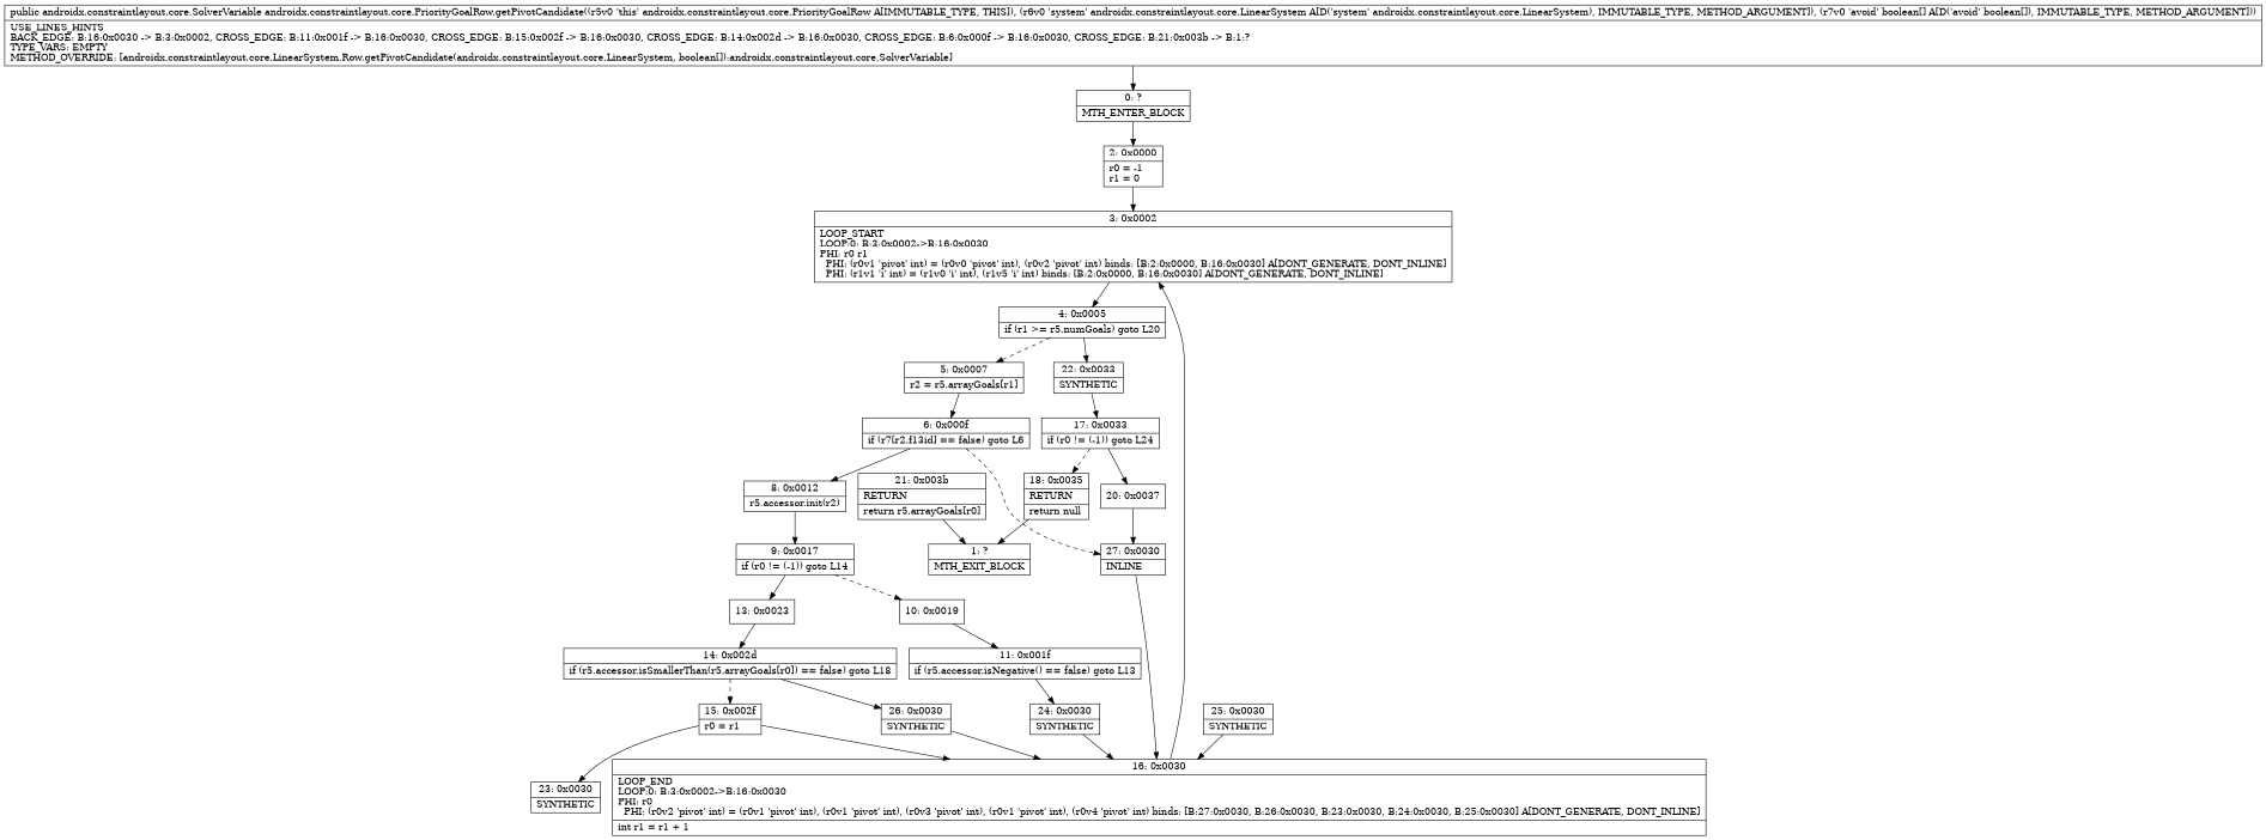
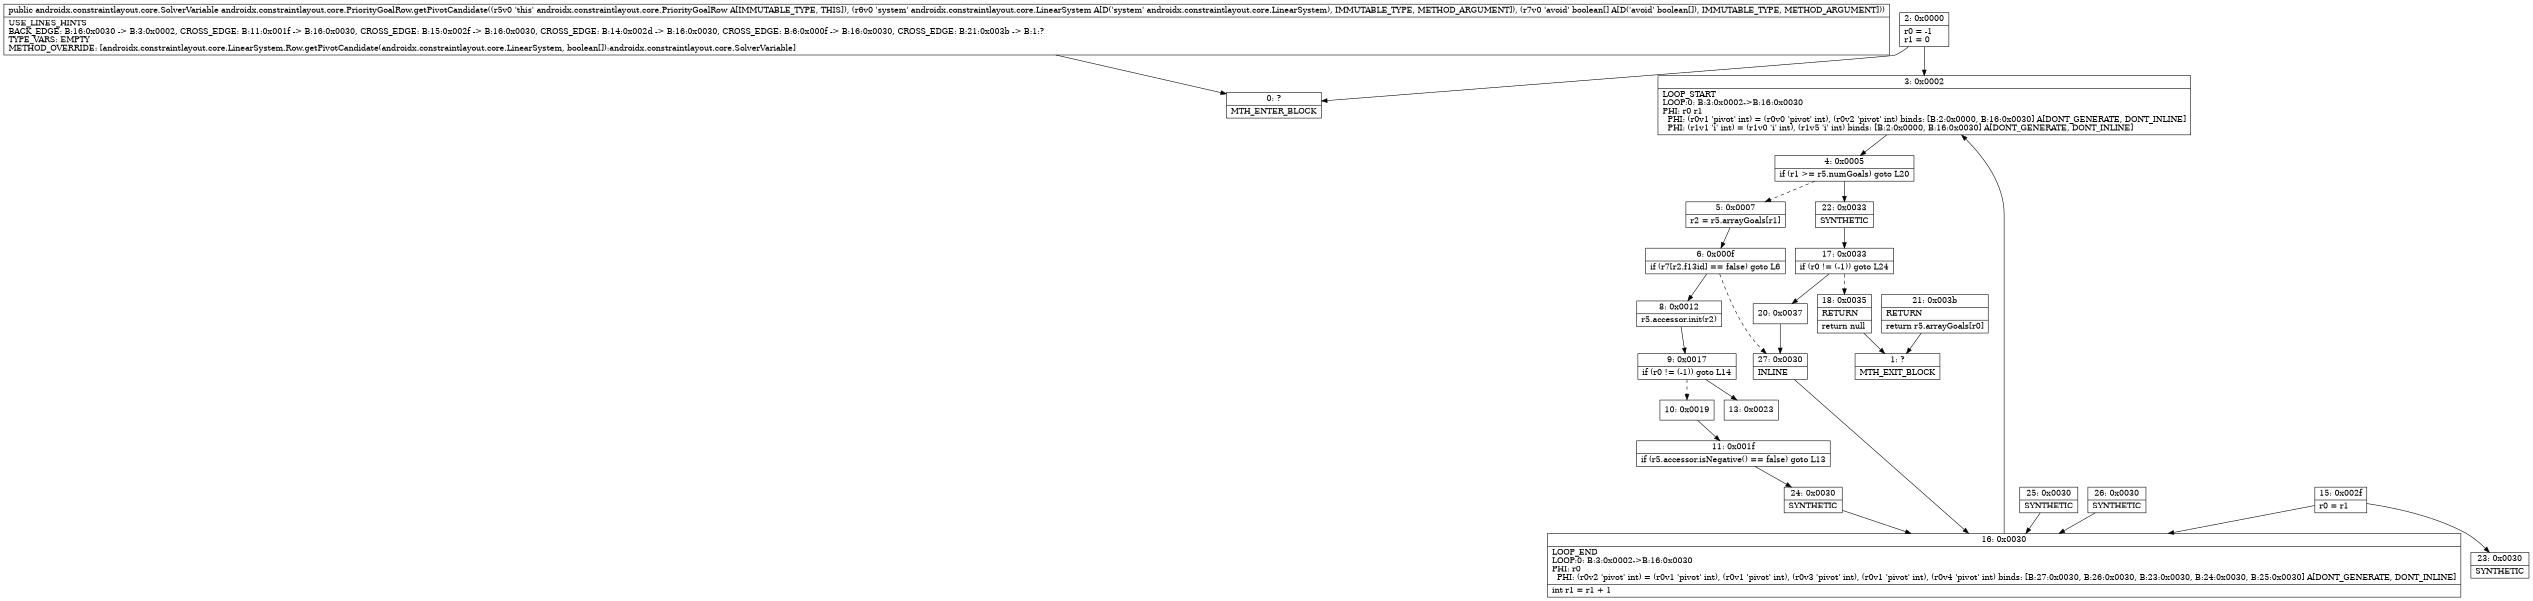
  digraph {
    node [shape=record]
    n1 [label="{0\:\ ?|MTH_ENTER_BLOCK\l}"]
    n2 [label="{2\:\ 0x0000|r0 = \-1\lr1 = 0\l}"]
    n3 [label="{3\:\ 0x0002|LOOP_START\lLOOP:0: B:3:0x0002\-\>B:16:0x0030\lPHI: r0 r1 \l  PHI: (r0v1 'pivot' int) = (r0v0 'pivot' int), (r0v2 'pivot' int) binds: [B:2:0x0000, B:16:0x0030] A[DONT_GENERATE, DONT_INLINE]\l  PHI: (r1v1 'i' int) = (r1v0 'i' int), (r1v5 'i' int) binds: [B:2:0x0000, B:16:0x0030] A[DONT_GENERATE, DONT_INLINE]\l}"]
    n4 [label="{4\:\ 0x0005|if (r1 \>= r5.numGoals) goto L20\l}"]
    n5 [label="{5\:\ 0x0007|r2 = r5.arrayGoals[r1]\l}"]
    n6 [label="{22\:\ 0x0033|SYNTHETIC\l}"]
    n7 [label="{6\:\ 0x000f|if (r7[r2.f13id] == false) goto L6\l}"]
    n8 [label="{17\:\ 0x0033|if (r0 != (\-1)) goto L24\l}"]
    n9 [label="{8\:\ 0x0012|r5.accessor.init(r2)\l}"]
    n10 [label="{27\:\ 0x0030|INLINE\l}"]
    n11 [label="{9\:\ 0x0017|if (r0 != (\-1)) goto L14\l}"]
    n12 [label="{16\:\ 0x0030|LOOP_END\lLOOP:0: B:3:0x0002\-\>B:16:0x0030\lPHI: r0 \l  PHI: (r0v2 'pivot' int) = (r0v1 'pivot' int), (r0v1 'pivot' int), (r0v3 'pivot' int), (r0v1 'pivot' int), (r0v4 'pivot' int) binds: [B:27:0x0030, B:26:0x0030, B:23:0x0030, B:24:0x0030, B:25:0x0030] A[DONT_GENERATE, DONT_INLINE]\l|int r1 = r1 + 1\l}"]
    n13 [label="{10\:\ 0x0019}"]
    n14 [label="{13\:\ 0x0023}"]
    n15 [label="{11\:\ 0x001f|if (r5.accessor.isNegative() == false) goto L13\l}"]
-   n16 [label="{14\:\ 0x002d|if (r5.accessor.isSmallerThan(r5.arrayGoals[r0]) == false) goto L18\l}"]
    n17 [label="{24\:\ 0x0030|SYNTHETIC\l}"]
    n18 [label="{25\:\ 0x0030|SYNTHETIC\l}"]
    n19 [label="{15\:\ 0x002f|r0 = r1\l}"]
    n20 [label="{26\:\ 0x0030|SYNTHETIC\l}"]
    n21 [label="{23\:\ 0x0030|SYNTHETIC\l}"]
    n22 [label="{18\:\ 0x0035|RETURN\l|return null\l}"]
    n23 [label="{20\:\ 0x0037}"]
    n24 [label="{1\:\ ?|MTH_EXIT_BLOCK\l}"]
    n25 [label="{21\:\ 0x003b|RETURN\l|return r5.arrayGoals[r0]\l}"]
    n26 [label="{public androidx.constraintlayout.core.SolverVariable androidx.constraintlayout.core.PriorityGoalRow.getPivotCandidate((r5v0 'this' androidx.constraintlayout.core.PriorityGoalRow A[IMMUTABLE_TYPE, THIS]), (r6v0 'system' androidx.constraintlayout.core.LinearSystem A[D('system' androidx.constraintlayout.core.LinearSystem), IMMUTABLE_TYPE, METHOD_ARGUMENT]), (r7v0 'avoid' boolean[] A[D('avoid' boolean[]), IMMUTABLE_TYPE, METHOD_ARGUMENT]))  | USE_LINES_HINTS\lBACK_EDGE: B:16:0x0030 \-\> B:3:0x0002, CROSS_EDGE: B:11:0x001f \-\> B:16:0x0030, CROSS_EDGE: B:15:0x002f \-\> B:16:0x0030, CROSS_EDGE: B:14:0x002d \-\> B:16:0x0030, CROSS_EDGE: B:6:0x000f \-\> B:16:0x0030, CROSS_EDGE: B:21:0x003b \-\> B:1:?\lTYPE_VARS: EMPTY\lMETHOD_OVERRIDE: [androidx.constraintlayout.core.LinearSystem.Row.getPivotCandidate(androidx.constraintlayout.core.LinearSystem, boolean[]):androidx.constraintlayout.core.SolverVariable]\l}"]
-   n1 -> n2
+   n2 -> n1
    n2 -> n3
    n3 -> n4
    n4 -> n5 [style=dashed]
    n4 -> n6
    n5 -> n7
    n6 -> n8
    n7 -> n9
    n7 -> n10 [style=dashed]
    n8 -> n22 [style=dashed]
    n8 -> n23
    n9 -> n11
    n10 -> n12
    n11 -> n13 [style=dashed]
    n11 -> n14
    n12 -> n3
    n13 -> n15
-   n14 -> n16
    n15 -> n17
-   n16 -> n19 [style=dashed]
-   n16 -> n20
    n17 -> n12
    n18 -> n12
    n19 -> n12
    n19 -> n21
    n20 -> n12
    n22 -> n24
    n23 -> n10
    n25 -> n24
    n26 -> n1
  }
